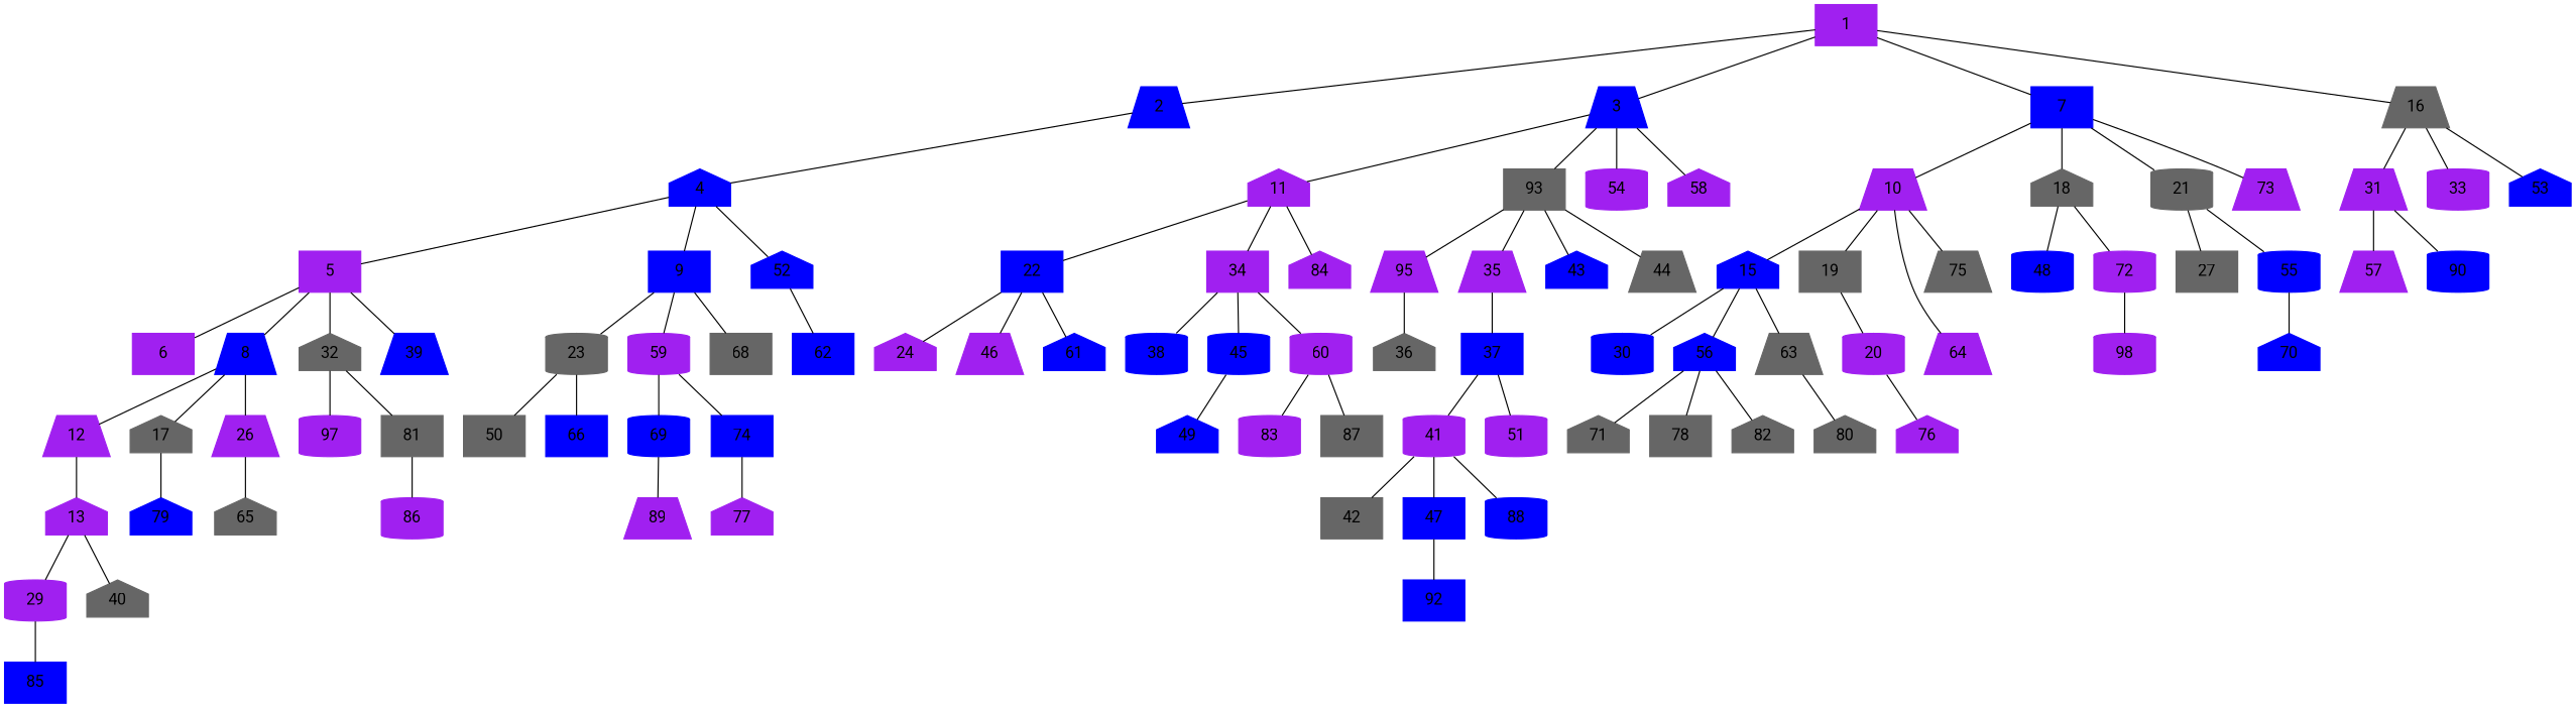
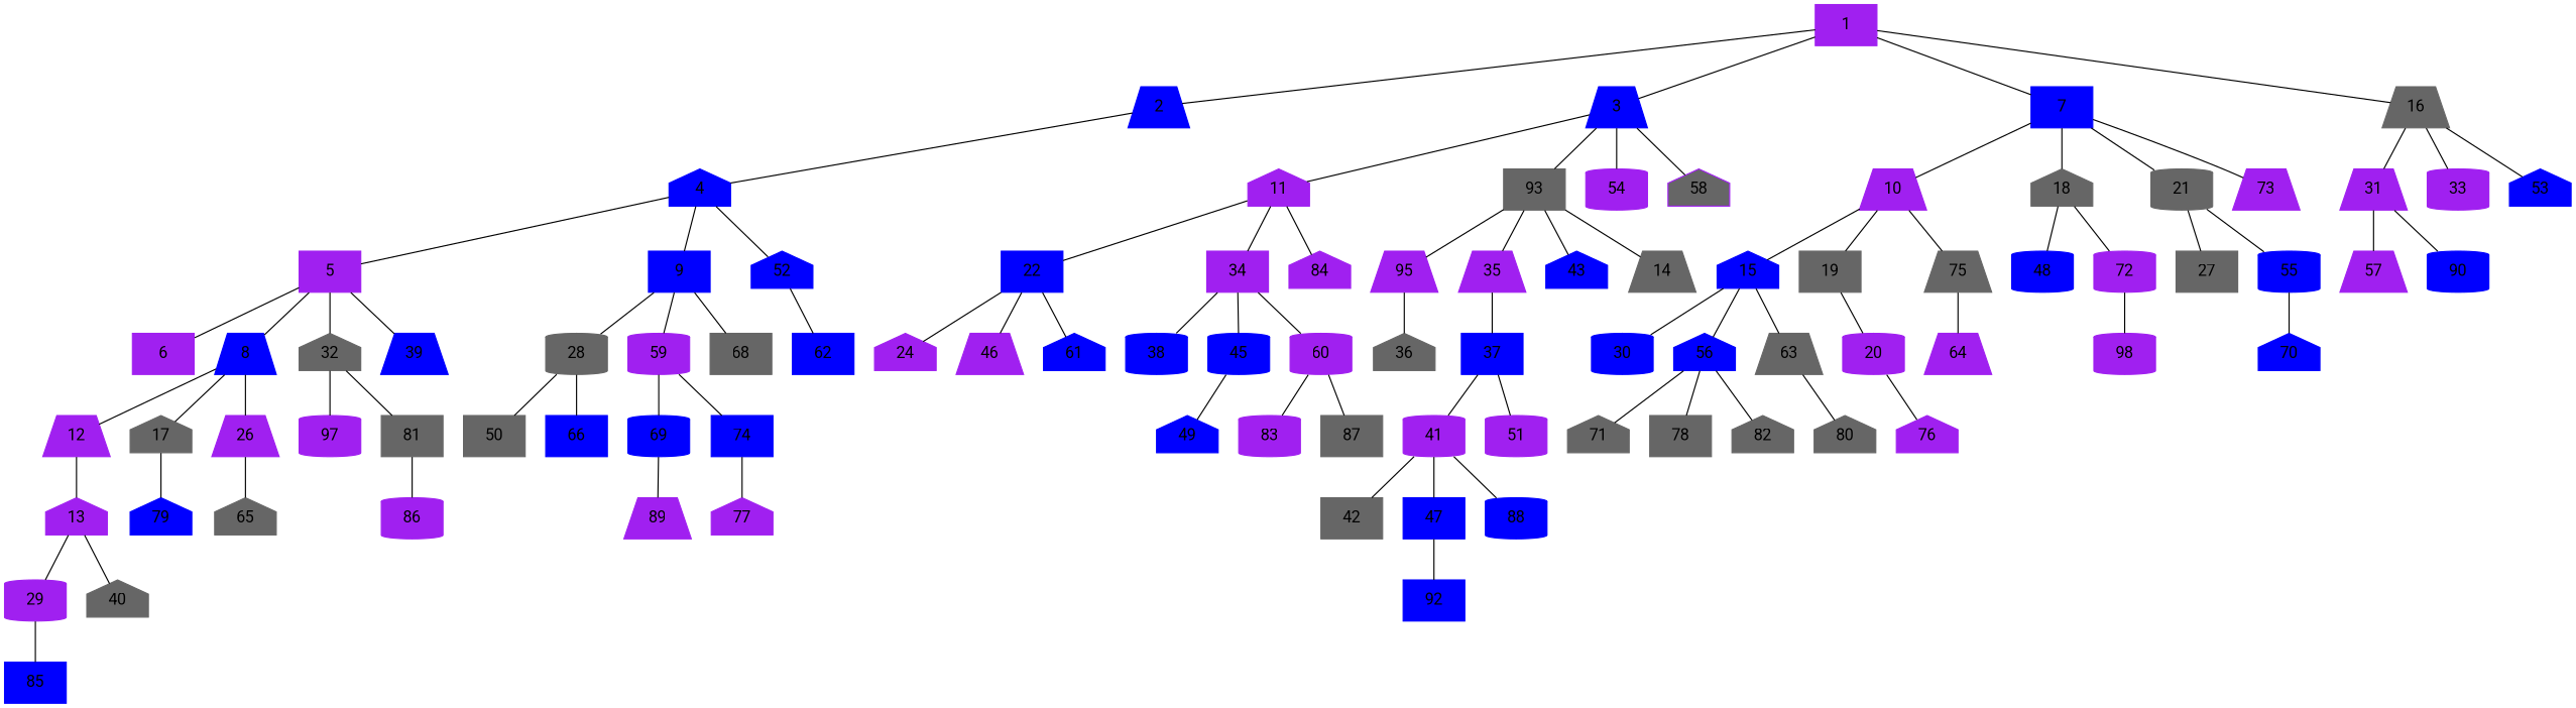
  graph {
    fontname=Roboto
    node [color=purple fontname=Roboto shape=house style=filled]
    edge [fontname=Roboto]
    1 [shape=box]
    2 [color=blue shape=trapezium]
    3 [color=blue shape=trapezium]
    7 [color=blue shape=box]
    16 [color=gray40 shape=trapezium]
    4 [color=blue]
    11
    n8 [color=gray40 label=93 shape=box]
    54 [shape=cylinder]
-   58
+   58 [fillcolor=gray40]
    10 [shape=trapezium]
    18 [color=gray40]
    21 [color=gray40 shape=cylinder]
    73 [shape=trapezium]
    31 [shape=trapezium]
    33 [shape=cylinder]
    53 [color=blue]
    5 [shape=box]
    9 [color=blue shape=box]
    52 [color=blue]
    22 [color=blue shape=box]
    34 [shape=box]
    84
    n24 [label=95 shape=trapezium]
    35 [shape=trapezium]
    43 [color=blue]
-   44 [color=gray40 shape=trapezium]
+   44 [color=gray40 shape=trapezium label=14]
    6 [shape=box]
    8 [color=blue shape=trapezium]
    32 [color=gray40]
    39 [color=blue shape=trapezium]
-   28 [color=gray40 shape=cylinder label=23]
+   28 [color=gray40 shape=cylinder]
    59 [shape=cylinder]
    68 [color=gray40 shape=box]
    62 [color=blue shape=box]
    12 [shape=trapezium]
    17 [color=gray40]
    26 [shape=trapezium]
    n39 [label=97 shape=cylinder]
    81 [color=gray40 shape=box]
    15 [color=blue]
    19 [color=gray40 shape=box]
    64 [shape=trapezium]
    75 [color=gray40 shape=trapezium]
    48 [color=blue shape=cylinder]
    72 [shape=cylinder]
    27 [color=gray40 shape=box]
    55 [color=blue shape=cylinder]
    13
    79 [color=blue]
    65 [color=gray40]
    50 [color=gray40 shape=box]
    66 [color=blue shape=box]
    69 [color=blue shape=cylinder]
    74 [color=blue shape=box]
    30 [color=blue shape=cylinder]
    56 [color=blue]
    63 [color=gray40 shape=trapezium]
    20 [shape=cylinder]
    24
    46 [shape=trapezium]
    61 [color=blue]
    38 [color=blue shape=cylinder]
    45 [color=blue shape=cylinder]
    60 [shape=cylinder]
    29 [shape=cylinder]
    40 [color=gray40]
    85 [color=blue shape=box]
    71 [color=gray40]
    78 [color=gray40 shape=box]
    82 [color=gray40]
    80 [color=gray40]
    57 [shape=trapezium]
    90 [color=blue shape=cylinder]
    n75 [label=98 shape=cylinder]
    76
    70 [color=blue]
    36 [color=gray40]
    37 [color=blue shape=box]
    86 [shape=cylinder]
    49 [color=blue]
    83 [shape=cylinder]
    87 [color=gray40 shape=box]
    41 [shape=cylinder]
    51 [shape=cylinder]
    42 [color=gray40 shape=box]
    47 [color=blue shape=box]
    88 [color=blue shape=cylinder]
    92 [color=blue shape=box]
    89 [shape=trapezium]
    77
    1 -- 2
    1 -- 3
    1 -- 7
    1 -- 16
    2 -- 4
    3 -- 11
    3 -- n8
    3 -- 54
    3 -- 58
    7 -- 10
    7 -- 18
    7 -- 21
    7 -- 73
    16 -- 31
    16 -- 33
    16 -- 53
    4 -- 5
    4 -- 9
    4 -- 52
    11 -- 22
    11 -- 34
    11 -- 84
    n8 -- n24
    n8 -- 35
    n8 -- 43
    n8 -- 44
    10 -- 15
    10 -- 19
-   10 -- 64
+   75 -- 64
    10 -- 75
    18 -- 48
    18 -- 72
    21 -- 27
    21 -- 55
    31 -- 57
    31 -- 90
    5 -- 6
    5 -- 8
    5 -- 32
    5 -- 39
    9 -- 28
    9 -- 59
    9 -- 68
    52 -- 62
    22 -- 24
    22 -- 46
    22 -- 61
    34 -- 38
    34 -- 45
    34 -- 60
    n24 -- 36
    35 -- 37
    8 -- 12
    8 -- 17
    8 -- 26
    32 -- n39
    32 -- 81
    28 -- 50
    28 -- 66
    59 -- 69
    59 -- 74
    12 -- 13
    17 -- 79
    26 -- 65
    81 -- 86
    15 -- 30
    15 -- 56
    15 -- 63
    19 -- 20
    72 -- n75
    55 -- 70
    13 -- 29
    13 -- 40
    69 -- 89
    74 -- 77
    56 -- 71
    56 -- 78
    56 -- 82
    63 -- 80
    20 -- 76
    45 -- 49
    60 -- 83
    60 -- 87
    29 -- 85
    37 -- 41
    37 -- 51
    41 -- 42
    41 -- 47
    41 -- 88
    47 -- 92
  }
